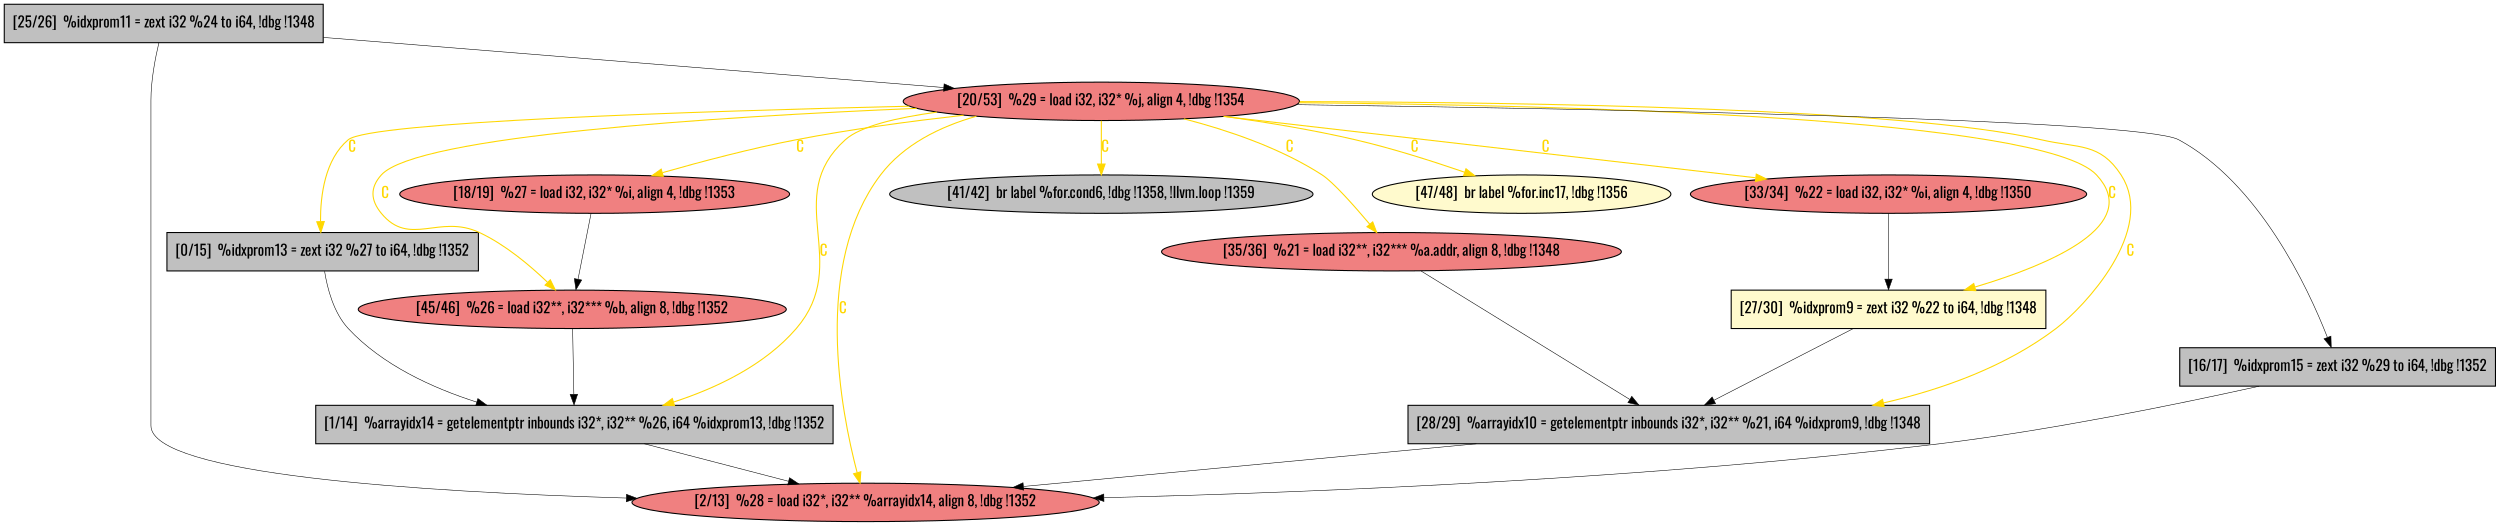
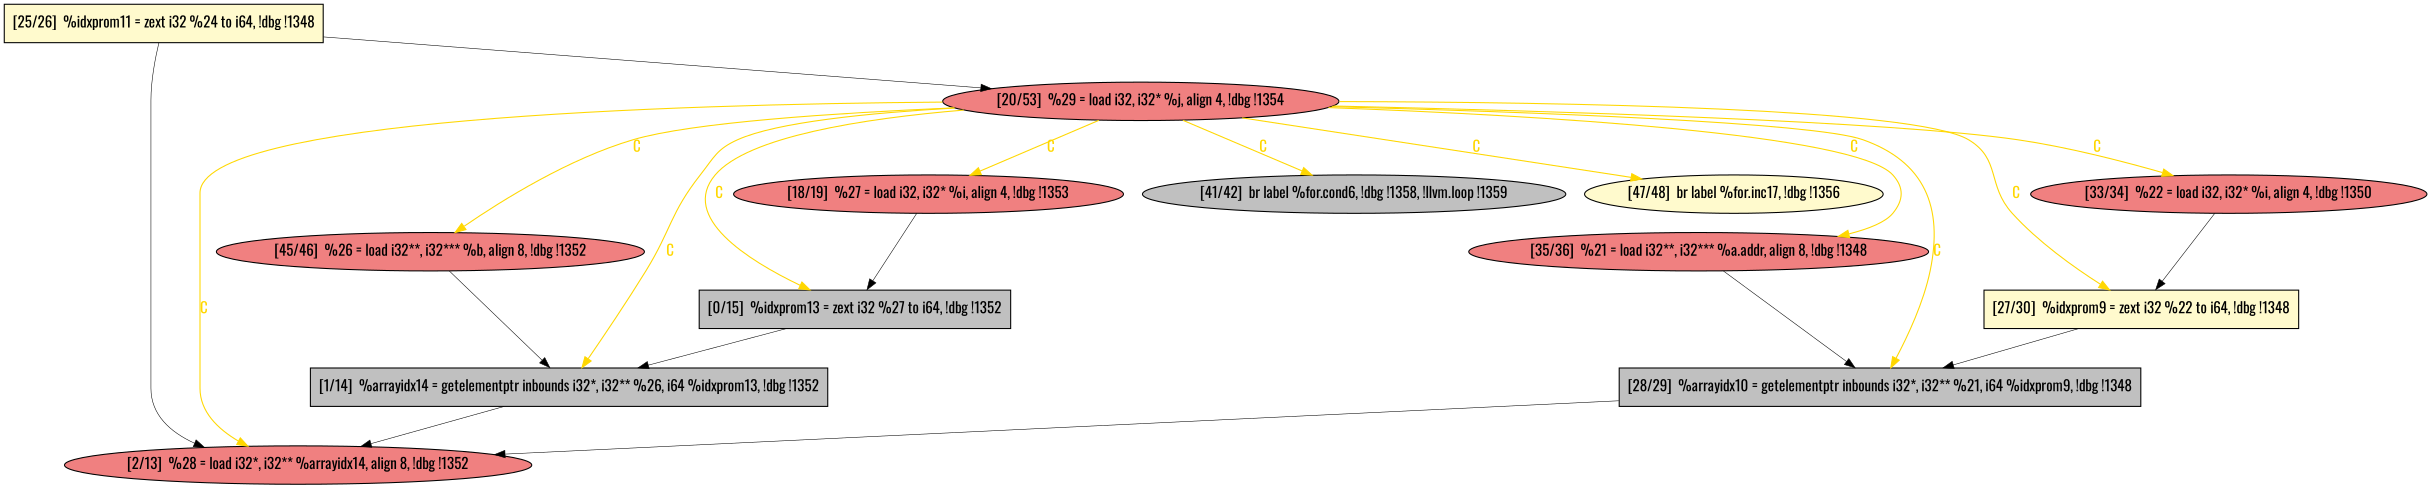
  digraph {
    fontname=Oswald
    node [fillcolor=lightcoral fontname=Oswald shape=ellipse style=filled]
    edge [color=black fontcolor=black fontname=Oswald penwidth=0.5 style=solid]
    n1 [label="[18/19]  %27 = load i32, i32* %i, align 4, !dbg !1353"]
    n2 [fillcolor=grey label="[0/15]  %idxprom13 = zext i32 %27 to i64, !dbg !1352" shape=rectangle]
    n3 [fillcolor=grey label="[1/14]  %arrayidx14 = getelementptr inbounds i32*, i32** %26, i64 %idxprom13, !dbg !1352" shape=rectangle]
-   n4 [fillcolor=grey label="[25/26]  %idxprom11 = zext i32 %24 to i64, !dbg !1348" shape=rectangle]
+   n4 [fillcolor=lemonchiffon label="[25/26]  %idxprom11 = zext i32 %24 to i64, !dbg !1348" shape=rectangle]
    n5 [label="[2/13]  %28 = load i32*, i32** %arrayidx14, align 8, !dbg !1352"]
    n6 [label="[20/53]  %29 = load i32, i32* %j, align 4, !dbg !1354"]
    n7 [fillcolor=lemonchiffon label="[27/30]  %idxprom9 = zext i32 %22 to i64, !dbg !1348" shape=rectangle]
    n8 [fillcolor=grey label="[28/29]  %arrayidx10 = getelementptr inbounds i32*, i32** %21, i64 %idxprom9, !dbg !1348" shape=rectangle]
    n9 [fillcolor=grey label="[41/42]  br label %for.cond6, !dbg !1358, !llvm.loop !1359"]
-   n10 [fillcolor=grey label="[16/17]  %idxprom15 = zext i32 %29 to i64, !dbg !1352" shape=rectangle]
    n11 [fillcolor=lemonchiffon label="[47/48]  br label %for.inc17, !dbg !1356"]
    n12 [label="[33/34]  %22 = load i32, i32* %i, align 4, !dbg !1350"]
    n13 [label="[35/36]  %21 = load i32**, i32*** %a.addr, align 8, !dbg !1348"]
    n14 [label="[45/46]  %26 = load i32**, i32*** %b, align 8, !dbg !1352"]
-   n1 -> n14
+   n1 -> n2
    n2 -> n3
    n3 -> n5
    n4 -> n5
    n4 -> n6
    n6 -> n1 [color=gold fontcolor=gold label=C penwidth=1.0]
    n6 -> n2 [color=gold fontcolor=gold label=C penwidth=1.0]
    n6 -> n3 [color=gold fontcolor=gold label=C penwidth=1.0]
    n6 -> n5 [color=gold fontcolor=gold label=C penwidth=1.0]
    n6 -> n7 [color=gold fontcolor=gold label=C penwidth=1.0]
    n6 -> n8 [color=gold fontcolor=gold label=C penwidth=1.0]
    n6 -> n9 [color=gold fontcolor=gold label=C penwidth=1.0]
-   n6 -> n10
    n6 -> n11 [color=gold fontcolor=gold label=C penwidth=1.0]
    n6 -> n12 [color=gold fontcolor=gold label=C penwidth=1.0]
    n6 -> n13 [color=gold fontcolor=gold label=C penwidth=1.0]
    n6 -> n14 [color=gold fontcolor=gold label=C penwidth=1.0]
    n7 -> n8
    n8 -> n5
-   n10 -> n5
    n12 -> n7
    n13 -> n8
    n14 -> n3
  }
